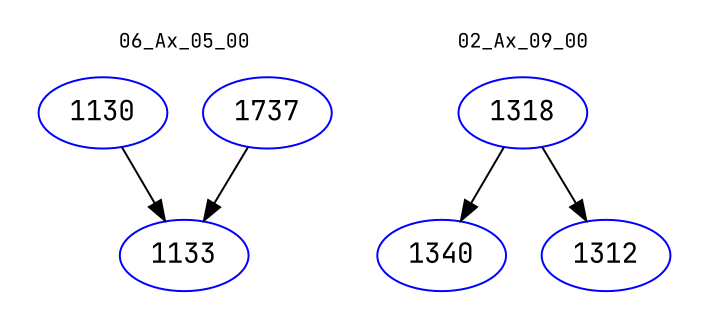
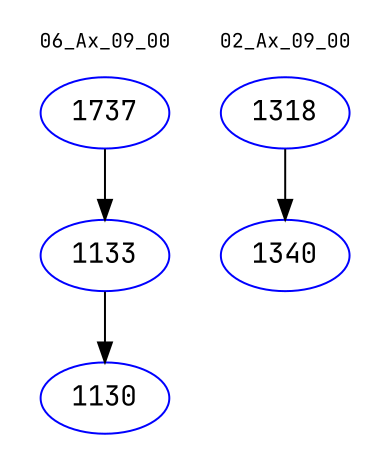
  digraph {
    fontname="JetBrains Mono"
    node [color=blue fontname="JetBrains Mono"]
    edge [color=black fontname="JetBrains Mono"]
    n1 [label=1737]
    n2 [label=1133]
    n3 [label=1130]
    n4 [label=1340]
    n5 [label=1318]
-   n6 [label=1312]
    subgraph cluster_1 {
      color=white
      fontsize=10
-     label="06_Ax_05_00"
+     label="06_Ax_09_00"
      n1
      n2
      n3
    }
    subgraph cluster_2 {
      color=white
      fontsize=10
      label="02_Ax_09_00"
      n4
      n5
-     n6
    }
    n1 -> n2
-   n3 -> n2
+   n2 -> n3
    n5 -> n4
-   n5 -> n6
  }
